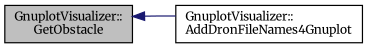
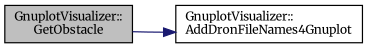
  digraph {
    rankdir=LR
    fontname=Merriweather
    node [color=black fontname=Merriweather fontsize=10 shape=record style=filled]
    n1 [fillcolor=grey75 fontcolor=black height=0.2 label="GnuplotVisualizer::\lGetObstacle" width=0.4]
    n2 [fillcolor=white height=0.2 label="GnuplotVisualizer::\lAddDronFileNames4Gnuplot" width=0.4]
-   n2 -> n1 [color=midnightblue fontname=Merriweather fontsize=10 labelfontname=FreeSans labelfontsize=10 style=solid]
+   n1 -> n2 [color=midnightblue fontname=Merriweather fontsize=10 labelfontname=FreeSans labelfontsize=10 style=solid]
  }
